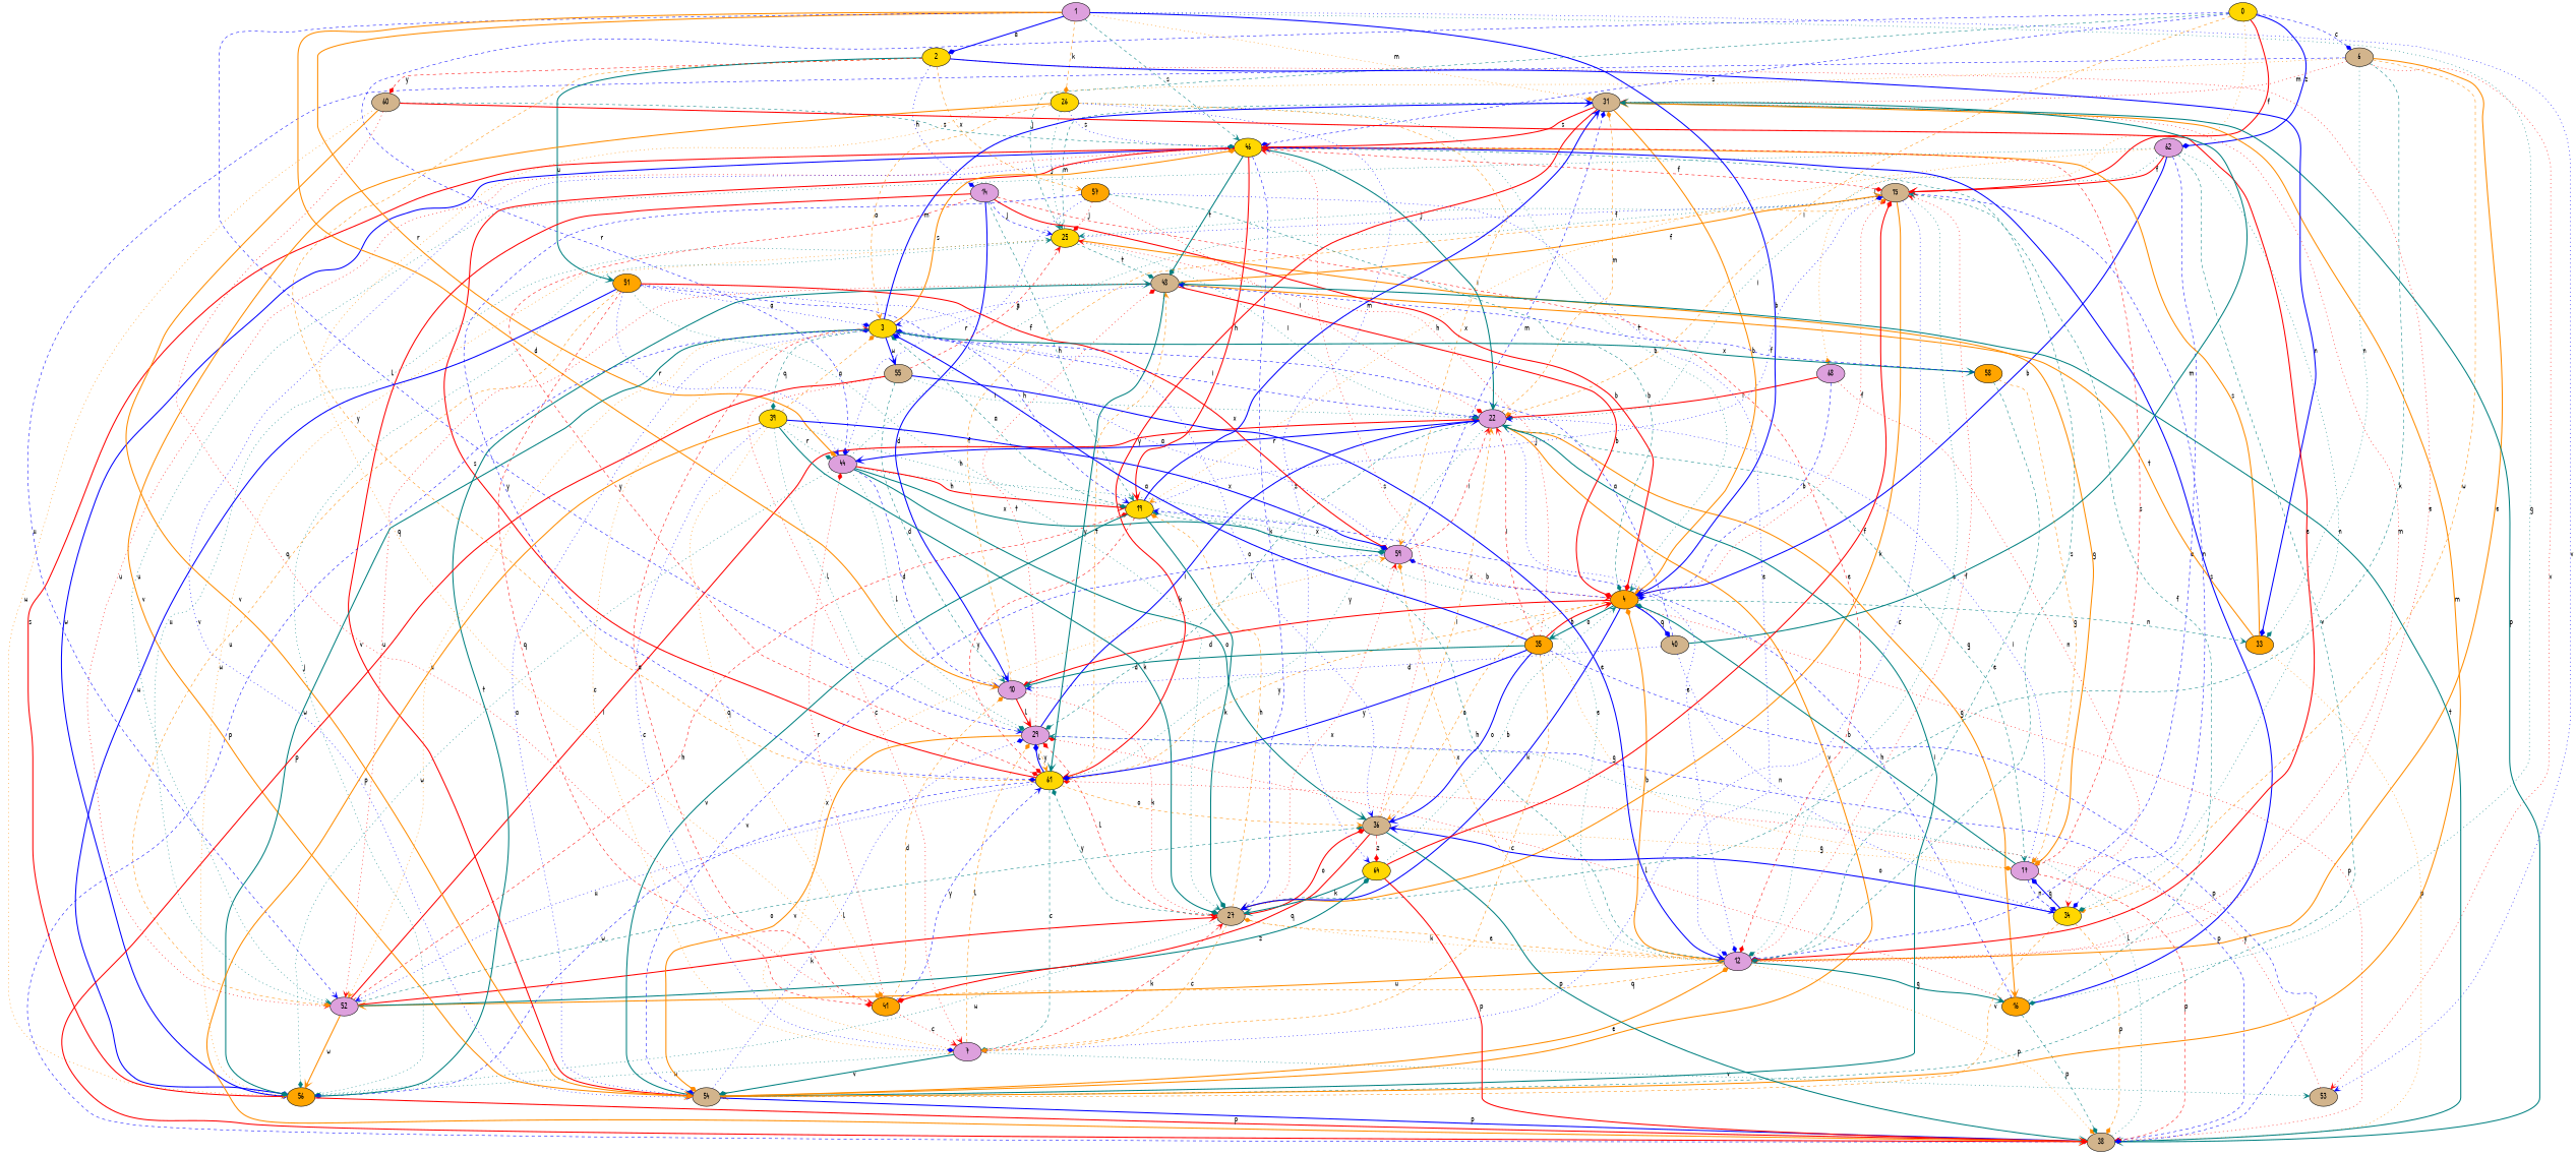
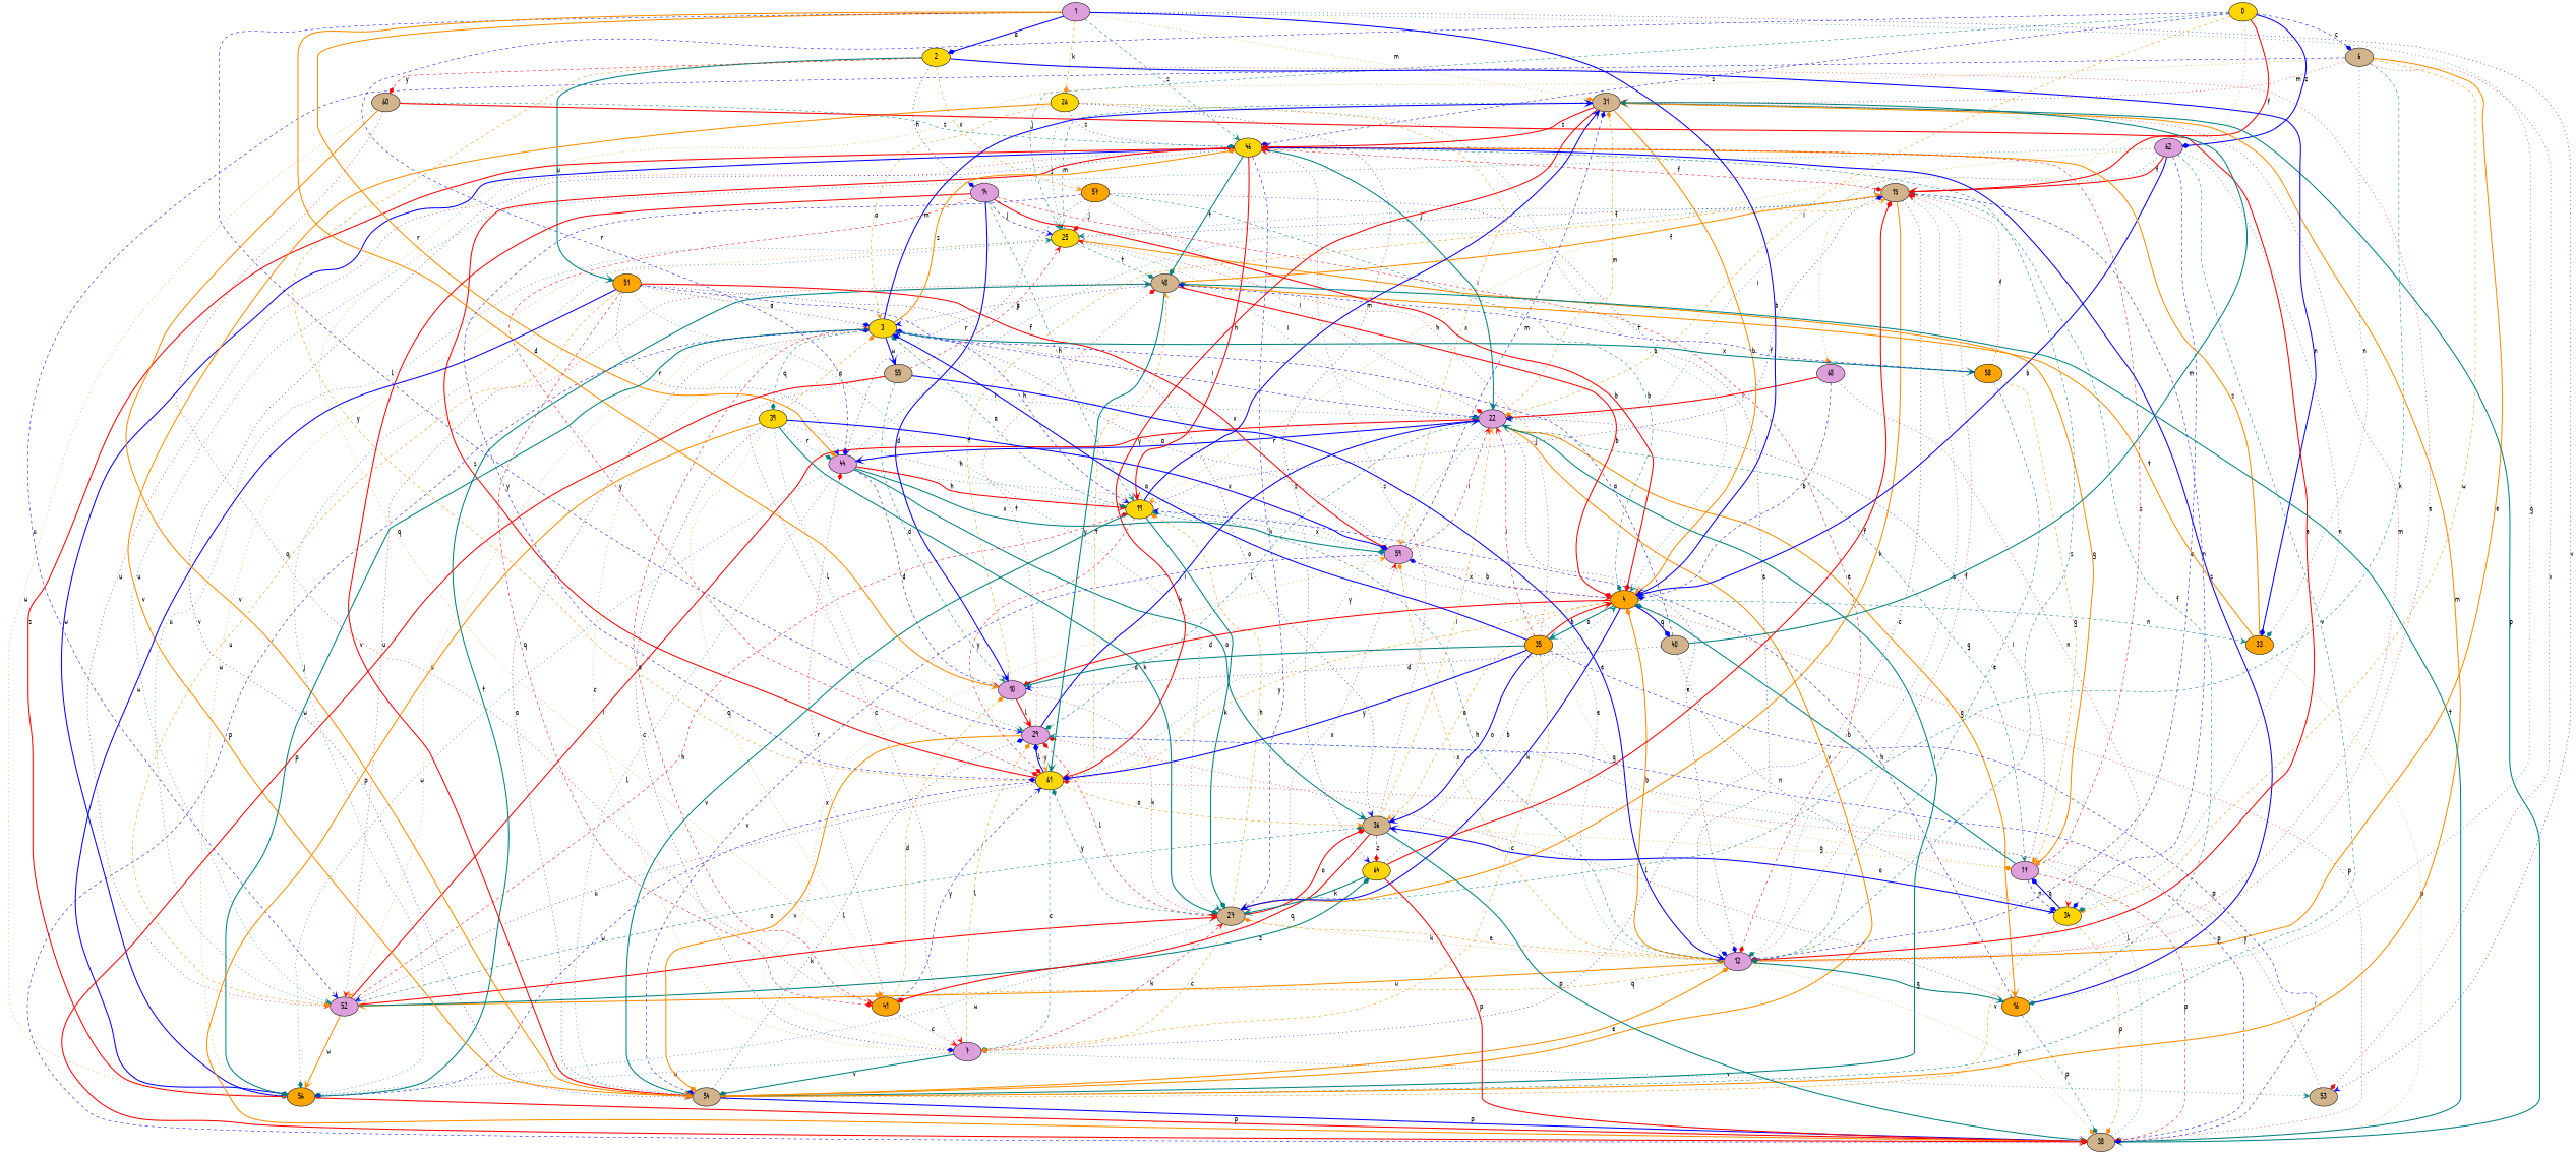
  strict digraph {
    fontname="Patrick Hand"
    node [fillcolor=plum fontname="Patrick Hand" style=filled]
    edge [arrowhead=diamond color=teal fontname="Patrick Hand" style=bold]
    0 [fillcolor=gold]
    6 [fillcolor=tan]
    15 [fillcolor=tan]
    22
    25 [fillcolor=gold]
    n6 [label=68]
    44
    46 [fillcolor=gold]
    62
    31 [fillcolor=tan]
    53 [fillcolor=tan]
    12
    33 [fillcolor=orange]
    52
    27 [fillcolor=tan]
    34 [fillcolor=gold]
    41 [fillcolor=orange]
    7
    16 [fillcolor=orange]
    29
    61 [fillcolor=gold]
    54 [fillcolor=tan]
    17
    56 [fillcolor=orange]
    48 [fillcolor=tan]
    4 [fillcolor=orange]
    10
    36 [fillcolor=tan]
    59
    19 [fillcolor=gold]
    1
    2 [fillcolor=gold]
    26 [fillcolor=gold]
    n34 [label=14]
    51 [fillcolor=orange]
    57 [fillcolor=orange]
    60 [fillcolor=tan]
    38 [fillcolor=tan]
    35 [fillcolor=orange]
    40 [fillcolor=tan]
    3 [fillcolor=gold]
    64 [fillcolor=gold]
    39 [fillcolor=gold]
    55 [fillcolor=tan]
    58 [fillcolor=orange]
    0 -> 6 [color=blue label=c style=dashed]
    0 -> 15 [arrowhead=vee color=red label=f]
    0 -> 22 [color=darkorange label=i style=dashed]
    0 -> 25 [arrowhead=vee label=j style=dashed]
    0 -> n6 [color=darkorange label=l style=dotted]
    0 -> 44 [color=blue label=r style=dashed]
    0 -> 46 [color=blue label=s style=dashed]
    0 -> 62 [color=blue label=z]
    6 -> 31 [arrowhead=vee color=red label=m style=dotted]
-   6 -> 53 [arrowhead=vee color=red label=v style=dotted]
+   6 -> 53 [color=red label=v style=dotted]
    6 -> 12 [color=darkorange label=e]
    6 -> 33 [label=n style=dotted]
    6 -> 52 [arrowhead=vee color=blue label=u style=dashed]
    6 -> 27 [arrowhead=vee label=k style=dashed]
    6 -> 34 [color=darkorange label=w style=dashed]
    6 -> 41 [color=darkorange label=q style=dotted]
    15 -> 25 [arrowhead=vee label=j style=dotted]
    15 -> 12 [label=e style=dotted]
    15 -> 27 [arrowhead=vee color=darkorange label=k]
    15 -> 34 [color=blue label=n style=dashed]
    15 -> 7 [color=blue label=c style=dotted]
    22 -> 44 [arrowhead=vee color=blue label=r]
    22 -> 31 [color=darkorange label=m style=dashed]
    22 -> 12 [color=blue label=e style=dotted]
    22 -> 16 [arrowhead=vee color=darkorange label=g]
    22 -> 29 [label=l style=dashed]
    22 -> 61 [arrowhead=vee label=y style=dotted]
    22 -> 54 [arrowhead=vee color=darkorange label=v]
    22 -> 17 [arrowhead=vee label=g style=dashed]
    25 -> 15 [color=blue label=f style=dotted]
    25 -> 22 [arrowhead=vee label=i style=dotted]
    25 -> 31 [arrowhead=vee label=m style=dashed]
    25 -> 52 [arrowhead=vee label=u style=dotted]
    25 -> 17 [color=darkorange label=g]
    25 -> 56 [color=darkorange label=w style=dotted]
    25 -> 48 [label=t style=dashed]
    n6 -> 22 [color=red label=i]
    n6 -> 34 [arrowhead=vee color=red label=n style=dotted]
    n6 -> 4 [color=blue label=b style=dashed]
    44 -> 15 [arrowhead=vee label=f style=dotted]
    44 -> 12 [label=e style=dotted]
-   44 -> 29 [label=l style=dotted]
+   44 -> 54 [label=l style=dotted]
    44 -> 56 [label=w style=dotted]
    44 -> 10 [arrowhead=vee color=blue label=d style=dashed]
    44 -> 36 [arrowhead=vee label=o]
    44 -> 59 [label=x]
    44 -> 19 [arrowhead=vee color=red label=h]
    46 -> 15 [color=red label=f style=dashed]
    46 -> 22 [arrowhead=vee label=i]
    46 -> 52 [arrowhead=vee color=red label=u style=dotted]
    46 -> 27 [arrowhead=vee color=blue label=k style=dashed]
    46 -> 54 [arrowhead=vee color=blue label=v style=dotted]
    46 -> 56 [color=blue label=w]
    46 -> 48 [label=t]
    46 -> 19 [arrowhead=vee color=red label=h]
    62 -> 15 [arrowhead=vee color=red label=f]
    62 -> 22 [label=i style=dotted]
    62 -> 12 [color=blue label=e style=dashed]
    62 -> 52 [arrowhead=vee label=u style=dotted]
    62 -> 34 [label=n style=dotted]
    62 -> 54 [label=v style=dashed]
    62 -> 4 [color=blue label=b]
    62 -> 19 [arrowhead=vee color=darkorange label=h style=dotted]
    31 -> 46 [arrowhead=vee color=red label=s]
    31 -> 61 [arrowhead=vee color=red label=y]
    31 -> 4 [arrowhead=vee color=darkorange label=b]
    31 -> 38 [arrowhead=vee label=p]
    53 -> 61 [color=red label=y style=dotted]
    12 -> 15 [arrowhead=vee color=red label=f style=dotted]
    12 -> 46 [label=s style=dashed]
    12 -> 31 [arrowhead=vee color=red label=m style=dotted]
    12 -> 52 [arrowhead=vee color=darkorange label=u]
    12 -> 27 [color=darkorange label=k style=dotted]
    12 -> 41 [color=darkorange label=q style=dashed]
    12 -> 16 [arrowhead=vee label=g]
    12 -> 4 [color=darkorange label=b]
    12 -> 59 [color=darkorange label=x style=dashed]
    12 -> 19 [label=h style=dashed]
    12 -> 38 [color=darkorange label=p style=dotted]
    33 -> 46 [color=darkorange label=s]
    33 -> 48 [arrowhead=vee color=darkorange label=t]
    33 -> 38 [arrowhead=vee color=darkorange label=p style=dotted]
    52 -> 22 [color=red label=i]
    52 -> 27 [arrowhead=vee color=red label=k]
    52 -> 56 [arrowhead=vee color=darkorange label=w]
    52 -> 36 [label=o style=dashed]
    52 -> 19 [color=red label=h style=dashed]
    52 -> 64 [label=z]
    27 -> 12 [arrowhead=vee color=darkorange label=e style=dashed]
    27 -> 7 [arrowhead=vee color=darkorange label=c style=dashed]
    27 -> 29 [color=red label=l style=dashed]
    27 -> 61 [label=y style=dashed]
    27 -> 56 [label=w style=dotted]
    27 -> 36 [color=red label=o]
    27 -> 59 [arrowhead=vee color=red label=x style=dotted]
    27 -> 19 [color=darkorange label=h style=dashed]
    34 -> 54 [color=darkorange label=v style=dashed]
    34 -> 17 [color=blue label=g]
    34 -> 36 [arrowhead=vee color=blue label=o]
    34 -> 38 [color=darkorange label=p style=dashed]
    41 -> 44 [color=red label=r style=dotted]
    41 -> 7 [arrowhead=vee color=red label=c style=dotted]
    41 -> 61 [arrowhead=vee color=blue label=y style=dashed]
    41 -> 10 [color=darkorange label=d style=dashed]
    41 -> 3 [arrowhead=vee color=red label=a style=dashed]
    7 -> 53 [arrowhead=vee label=v style=dotted]
    7 -> 27 [arrowhead=vee color=red label=k style=dashed]
    7 -> 29 [color=darkorange label=l style=dashed]
    7 -> 54 [label=v]
    7 -> 56 [arrowhead=vee label=w style=dotted]
    7 -> 59 [arrowhead=vee color=darkorange label=x style=dotted]
    16 -> 15 [arrowhead=vee label=f style=dashed]
    16 -> 46 [arrowhead=vee color=blue label=s]
    16 -> 29 [color=red label=l style=dotted]
    16 -> 19 [arrowhead=vee color=blue label=h style=dashed]
    16 -> 38 [label=p style=dashed]
    29 -> 22 [arrowhead=vee color=blue label=i]
    29 -> 61 [arrowhead=vee color=darkorange label=y style=dashed]
    29 -> 54 [color=darkorange label=v]
    29 -> 48 [color=red label=t style=dotted]
    29 -> 38 [arrowhead=vee color=blue label=p style=dashed]
    61 -> 46 [color=red label=s]
    61 -> 52 [arrowhead=vee color=blue label=u style=dotted]
    61 -> 7 [label=c style=dashed]
    61 -> 29 [color=blue label=l]
    61 -> 56 [color=blue label=w style=dashed]
    61 -> 48 [arrowhead=vee color=darkorange label=t style=dashed]
    61 -> 36 [arrowhead=vee color=darkorange label=o style=dashed]
    54 -> 22 [arrowhead=vee label=i]
    54 -> 31 [arrowhead=vee color=darkorange label=m]
    54 -> 12 [color=darkorange label=e]
    54 -> 29 [color=blue label=l style=dotted]
    54 -> 38 [color=blue label=p]
    54 -> 3 [color=blue label=a style=dotted]
    17 -> 22 [arrowhead=vee color=blue label=i style=dotted]
    17 -> 46 [color=red label=s style=dashed]
    17 -> 34 [color=blue label=n style=dashed]
    17 -> 4 [label=b]
    17 -> 38 [color=red label=p style=dashed]
    56 -> 25 [arrowhead=vee label=j style=dotted]
    56 -> 46 [color=red label=s]
    56 -> 48 [arrowhead=vee label=t]
    56 -> 38 [color=red label=p]
    48 -> 15 [arrowhead=vee color=darkorange label=f]
    48 -> 52 [arrowhead=vee color=red label=u style=dotted]
    48 -> 61 [arrowhead=vee label=y]
    48 -> 4 [color=red label=b]
    48 -> 3 [arrowhead=vee color=blue label=a style=dotted]
    4 -> 33 [arrowhead=vee label=n style=dashed]
    4 -> 27 [arrowhead=vee color=blue label=k]
    4 -> 61 [arrowhead=vee color=darkorange label=y style=dashed]
    4 -> 10 [color=red label=d]
    4 -> 36 [arrowhead=vee color=darkorange label=o style=dashed]
    4 -> 59 [color=blue label=x style=dashed]
    4 -> 38 [color=red label=p style=dotted]
    4 -> 35 [arrowhead=vee label=o]
    4 -> 40 [color=blue label=q]
    10 -> 15 [arrowhead=vee color=darkorange label=f style=dashed]
    10 -> 27 [color=red label=k style=dotted]
    10 -> 29 [arrowhead=vee color=red label=l]
    36 -> 22 [arrowhead=vee color=darkorange label=i style=dashed]
    36 -> 46 [arrowhead=vee color=red label=s style=dotted]
    36 -> 41 [color=red label=q]
    36 -> 17 [color=darkorange label=g style=dotted]
    36 -> 38 [arrowhead=vee label=p]
    36 -> 64 [color=red label=z style=dashed]
    59 -> 22 [arrowhead=vee color=red label=i style=dashed]
    59 -> 31 [color=blue label=m style=dashed]
    59 -> 54 [color=blue label=v style=dashed]
    59 -> 4 [arrowhead=vee color=red label=b style=dotted]
    59 -> 3 [color=blue label=a style=dotted]
    19 -> 15 [color=blue label=f style=dotted]
    19 -> 31 [arrowhead=vee color=blue label=m]
    19 -> 27 [label=k]
    19 -> 61 [color=red label=y style=dashed]
    19 -> 54 [arrowhead=vee label=v]
    19 -> 59 [arrowhead=vee label=x style=dotted]
    19 -> 3 [label=a style=dashed]
    1 -> 44 [color=darkorange label=r]
    1 -> 46 [arrowhead=vee label=s style=dashed]
    1 -> 31 [color=darkorange label=m style=dotted]
    1 -> 53 [arrowhead=vee color=blue label=v style=dotted]
    1 -> 16 [label=g style=dotted]
    1 -> 29 [arrowhead=vee color=blue label=l style=dashed]
    1 -> 4 [arrowhead=vee color=blue label=b]
    1 -> 10 [arrowhead=vee color=darkorange label=d]
    1 -> 2 [color=blue label=a]
    1 -> 26 [color=darkorange label=k style=dashed]
    2 -> 12 [arrowhead=vee color=red label=e style=dotted]
    2 -> 33 [color=blue label=n]
    2 -> 61 [color=darkorange label=y style=dashed]
    2 -> n34 [color=blue label=h style=dotted]
    2 -> 51 [arrowhead=vee label=u]
    2 -> 57 [arrowhead=vee color=darkorange label=x style=dashed]
    2 -> 60 [color=red label=y style=dashed]
    26 -> 25 [arrowhead=vee label=j style=dotted]
    26 -> 46 [color=blue label=s style=dotted]
    26 -> 54 [color=darkorange label=v]
    26 -> 4 [arrowhead=vee label=b style=dotted]
    26 -> 59 [arrowhead=vee color=darkorange label=x style=dashed]
    26 -> 3 [arrowhead=vee color=darkorange label=a style=dashed]
    26 -> 64 [arrowhead=vee color=blue label=z style=dotted]
    n34 -> 25 [arrowhead=vee color=blue label=j style=dashed]
    n34 -> 12 [color=red label=e style=dashed]
    n34 -> 61 [color=red label=y style=dashed]
    n34 -> 54 [arrowhead=vee color=red label=v]
    n34 -> 4 [color=red label=b]
    n34 -> 10 [arrowhead=vee color=blue label=d]
    n34 -> 19 [arrowhead=vee label=h style=dashed]
    51 -> 44 [arrowhead=vee color=blue label=r style=dotted]
    51 -> 52 [color=darkorange label=u style=dashed]
    51 -> 27 [arrowhead=vee label=k style=dotted]
    51 -> 41 [color=red label=q style=dashed]
    51 -> 56 [color=blue label=w]
    51 -> 36 [arrowhead=vee color=blue label=o style=dotted]
    51 -> 59 [color=red label=x]
    51 -> 19 [arrowhead=vee color=blue label=h style=dashed]
    51 -> 3 [color=blue label=a style=dotted]
    57 -> 22 [color=red label=i style=dotted]
    57 -> 25 [color=red label=j style=dotted]
    57 -> 44 [arrowhead=vee color=blue label=r style=dotted]
    57 -> 12 [color=blue label=e style=dotted]
    57 -> 61 [color=blue label=y style=dashed]
    57 -> 4 [label=b style=dashed]
    60 -> 46 [label=s style=dashed]
    60 -> 12 [color=red label=e]
    60 -> 41 [arrowhead=vee color=red label=q style=dotted]
    60 -> 54 [arrowhead=vee color=darkorange label=v]
    60 -> 56 [arrowhead=vee color=darkorange label=w style=dotted]
    38 -> 29 [arrowhead=vee label=l style=dotted]
    38 -> 48 [label=t]
    35 -> 22 [arrowhead=vee color=red label=i style=dashed]
    35 -> 25 [arrowhead=vee color=red label=j style=dotted]
    35 -> 7 [color=darkorange label=c style=dashed]
    35 -> 61 [color=blue label=y]
    35 -> 17 [color=darkorange label=g style=dotted]
    35 -> 4 [arrowhead=vee color=red label=b]
    35 -> 10 [arrowhead=vee label=d]
    35 -> 36 [arrowhead=vee color=blue label=o]
    35 -> 38 [color=blue label=p style=dashed]
    35 -> 3 [color=blue label=a]
    40 -> 31 [arrowhead=vee label=m]
    40 -> 34 [arrowhead=vee color=blue label=n style=dotted]
    40 -> 10 [arrowhead=vee color=blue label=d style=dotted]
    40 -> 3 [arrowhead=vee color=blue label=a style=dashed]
    3 -> 22 [color=blue label=i style=dashed]
    3 -> 46 [color=darkorange label=s]
    3 -> 31 [arrowhead=vee color=blue label=m]
    3 -> 52 [arrowhead=vee color=darkorange label=u style=dotted]
    3 -> 7 [arrowhead=vee color=darkorange label=c style=dotted]
    3 -> 56 [label=w]
    3 -> 38 [color=blue label=p style=dashed]
    3 -> 39 [label=q style=dashed]
    3 -> 55 [arrowhead=vee color=blue label=w]
    3 -> 58 [arrowhead=vee label=x]
    64 -> 15 [color=red label=f]
    64 -> 27 [arrowhead=vee label=k]
    64 -> 4 [arrowhead=vee label=b style=dotted]
    64 -> 38 [color=red label=p]
    39 -> 44 [label=r style=dotted]
    39 -> 27 [label=k]
    39 -> 41 [color=darkorange label=q style=dotted]
    39 -> 7 [color=blue label=c style=dotted]
    39 -> 29 [arrowhead=vee label=l style=dotted]
    39 -> 59 [color=blue label=x]
    39 -> 19 [label=h style=dotted]
    39 -> 38 [arrowhead=vee color=darkorange label=p]
    39 -> 3 [color=darkorange label=a style=dashed]
    55 -> 22 [label=i style=dotted]
    55 -> 25 [arrowhead=vee color=red label=j style=dashed]
    55 -> 12 [arrowhead=vee color=blue label=e]
    55 -> 7 [arrowhead=vee color=red label=c style=dotted]
    55 -> 10 [arrowhead=vee label=d style=dashed]
    55 -> 38 [arrowhead=vee color=red label=p]
-   4 -> 15 [color=red label=f style=dotted]
+   58 -> 15 [color=red label=f style=dotted]
    58 -> 12 [label=e style=dashed]
    58 -> 17 [color=darkorange label=g style=dashed]
    58 -> 48 [arrowhead=vee color=blue label=t style=dashed]
  }
